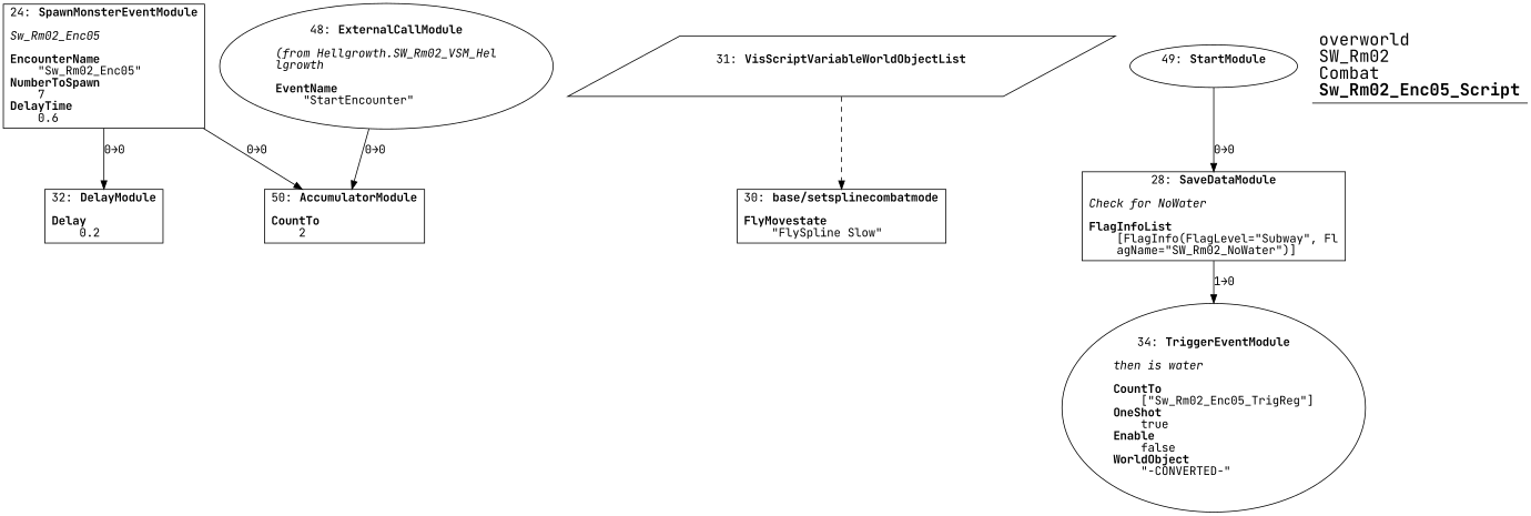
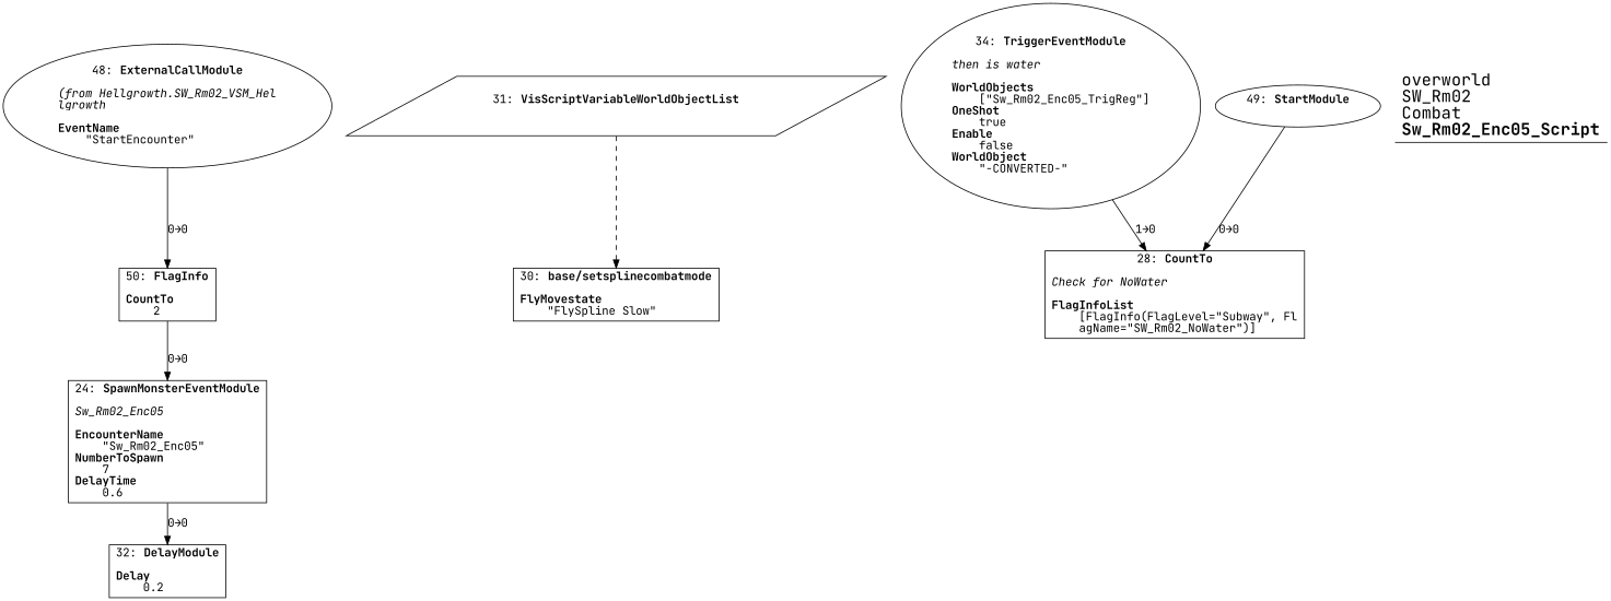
  digraph {
    fontname="JetBrains Mono"
    splines=spline
    node [fontname="JetBrains Mono" shape=box]
    edge [fontname="JetBrains Mono"]
    n1 [label=<24: <b>SpawnMonsterEventModule</b><br/><br/><i>Sw_Rm02_Enc05<br align="left"/></i><br align="left"/><b>EncounterName</b><br align="left"/>    &quot;Sw_Rm02_Enc05&quot;<br align="left"/><b>NumberToSpawn</b><br align="left"/>    7<br align="left"/><b>DelayTime</b><br align="left"/>    0.6<br align="left"/>>]
    n2 [label=<32: <b>DelayModule</b><br/><br/><b>Delay</b><br align="left"/>    0.2<br align="left"/>>]
    n3 [label=<31: <b>VisScriptVariableWorldObjectList</b><br/><br/>> shape=parallelogram]
    n4 [label=<30: <b>base/setsplinecombatmode</b><br/><br/><b>FlyMovestate</b><br align="left"/>    &quot;FlySpline Slow&quot;<br align="left"/>>]
-   n5 [label=<28: <b>SaveDataModule</b><br/><br/><i>Check for NoWater<br align="left"/></i><br align="left"/><b>FlagInfoList</b><br align="left"/>    [FlagInfo(FlagLevel=&quot;Subway&quot;, Fl<br align="left"/>    agName=&quot;SW_Rm02_NoWater&quot;)]<br align="left"/>>]
-   n6 [label=<34: <b>TriggerEventModule</b><br/><br/><i>then is water<br align="left"/></i><br align="left"/><b>CountTo</b><br align="left"/>    [&quot;Sw_Rm02_Enc05_TrigReg&quot;]<br align="left"/><b>OneShot</b><br align="left"/>    true<br align="left"/><b>Enable</b><br align="left"/>    false<br align="left"/><b>WorldObject</b><br align="left"/>    &quot;-CONVERTED-&quot;<br align="left"/>> shape=oval]
-   n7 [label=<50: <b>AccumulatorModule</b><br/><br/><b>CountTo</b><br align="left"/>    2<br align="left"/>>]
+   n5 [label=<28: <b>CountTo</b><br/><br/><i>Check for NoWater<br align="left"/></i><br align="left"/><b>FlagInfoList</b><br align="left"/>    [FlagInfo(FlagLevel=&quot;Subway&quot;, Fl<br align="left"/>    agName=&quot;SW_Rm02_NoWater&quot;)]<br align="left"/>>]
+   n6 [label=<34: <b>TriggerEventModule</b><br/><br/><i>then is water<br align="left"/></i><br align="left"/><b>WorldObjects</b><br align="left"/>    [&quot;Sw_Rm02_Enc05_TrigReg&quot;]<br align="left"/><b>OneShot</b><br align="left"/>    true<br align="left"/><b>Enable</b><br align="left"/>    false<br align="left"/><b>WorldObject</b><br align="left"/>    &quot;-CONVERTED-&quot;<br align="left"/>> shape=oval]
+   n7 [label=<50: <b>FlagInfo</b><br/><br/><b>CountTo</b><br align="left"/>    2<br align="left"/>>]
    n8 [label=<48: <b>ExternalCallModule</b><br/><br/><i>(from Hellgrowth.SW_Rm02_VSM_Hel<br align="left"/>lgrowth<br align="left"/></i><br align="left"/><b>EventName</b><br align="left"/>    &quot;StartEncounter&quot;<br align="left"/>> shape=oval]
    n9 [label=<49: <b>StartModule</b><br/><br/>> shape=oval]
    n10 [label=<<font point-size="20">overworld<br align="left"/>SW_Rm02<br align="left"/>Combat<br align="left"/><b>Sw_Rm02_Enc05_Script</b><br align="left"/></font>> shape=underline]
    n1 -> n2 [label="0→0"]
    n3 -> n4 [style=dashed]
-   n5 -> n6 [label="1→0"]
-   n1 -> n7 [label="0→0"]
+   n6 -> n5 [label="1→0"]
+   n7 -> n1 [label="0→0"]
    n8 -> n7 [label="0→0"]
    n9 -> n5 [label="0→0"]
  }
